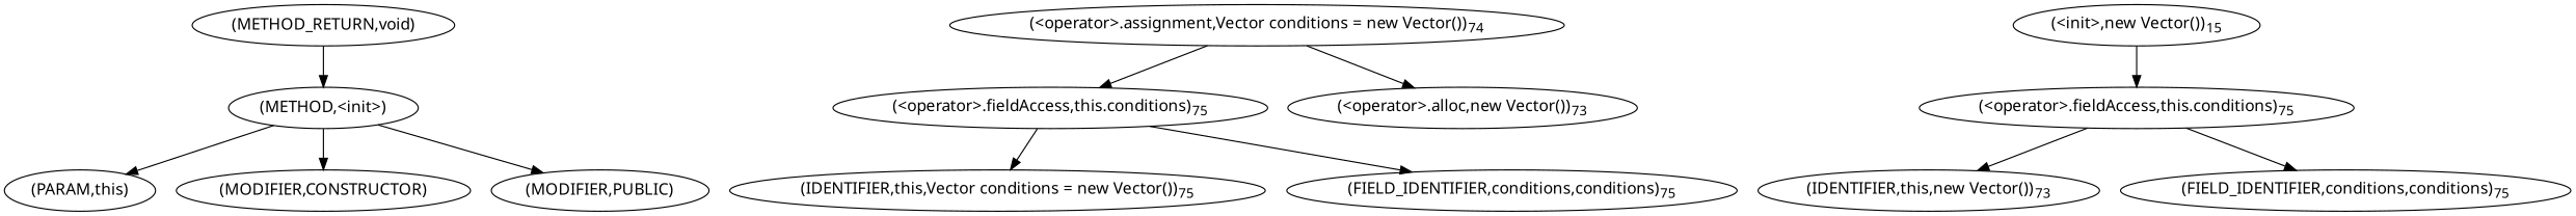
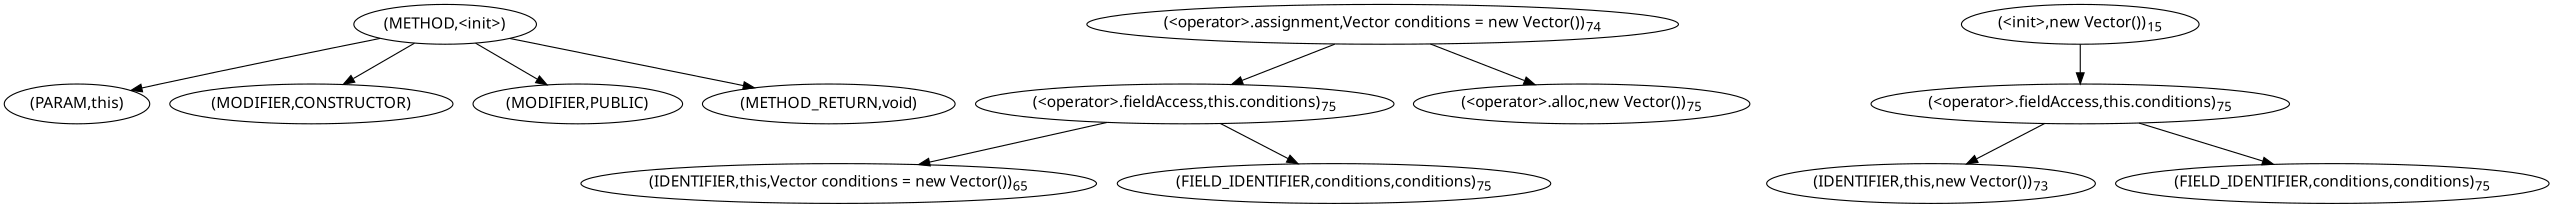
  digraph {
    fontname="Noto Sans"
    node [fontname="Noto Sans"]
    edge [fontname="Noto Sans"]
    n1 [label=<(METHOD,&lt;init&gt;)>]
    n2 [label=<(PARAM,this)>]
    n3 [label=<(MODIFIER,CONSTRUCTOR)>]
    n4 [label=<(MODIFIER,PUBLIC)>]
    n5 [label=<(METHOD_RETURN,void)>]
    n6 [label=<(&lt;operator&gt;.assignment,Vector conditions = new Vector())<SUB>74</SUB>>]
    n7 [label=<(&lt;operator&gt;.fieldAccess,this.conditions)<SUB>75</SUB>>]
-   n8 [label=<(&lt;operator&gt;.alloc,new Vector())<SUB>73</SUB>>]
+   n8 [label=<(&lt;operator&gt;.alloc,new Vector())<SUB>75</SUB>>]
    n9 [label=<(&lt;init&gt;,new Vector())<SUB>15</SUB>>]
    n10 [label=<(&lt;operator&gt;.fieldAccess,this.conditions)<SUB>75</SUB>>]
-   n11 [label=<(IDENTIFIER,this,Vector conditions = new Vector())<SUB>75</SUB>>]
+   n11 [label=<(IDENTIFIER,this,Vector conditions = new Vector())<SUB>65</SUB>>]
    n12 [label=<(FIELD_IDENTIFIER,conditions,conditions)<SUB>75</SUB>>]
    n13 [label=<(IDENTIFIER,this,new Vector())<SUB>73</SUB>>]
    n14 [label=<(FIELD_IDENTIFIER,conditions,conditions)<SUB>75</SUB>>]
    n1 -> n2
    n1 -> n3
    n1 -> n4
-   n5 -> n1
+   n1 -> n5
    n6 -> n7
    n6 -> n8
    n7 -> n11
    n7 -> n12
    n9 -> n10
    n10 -> n13
    n10 -> n14
  }
